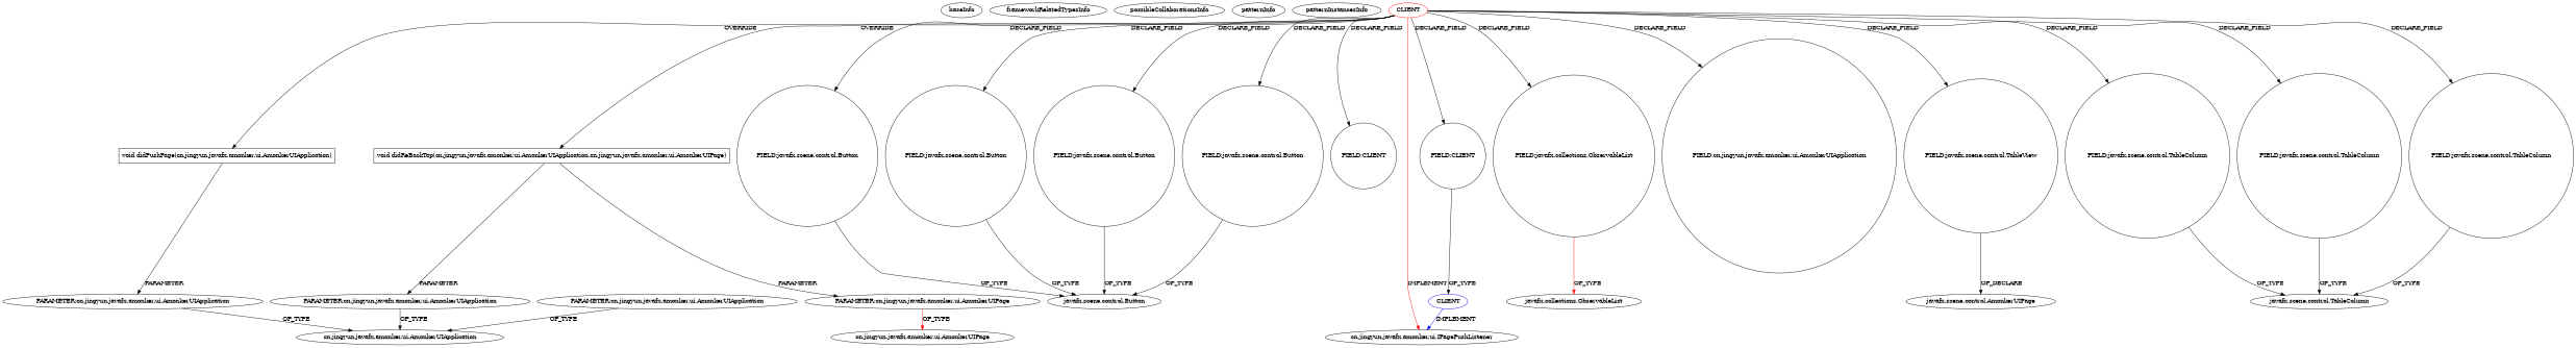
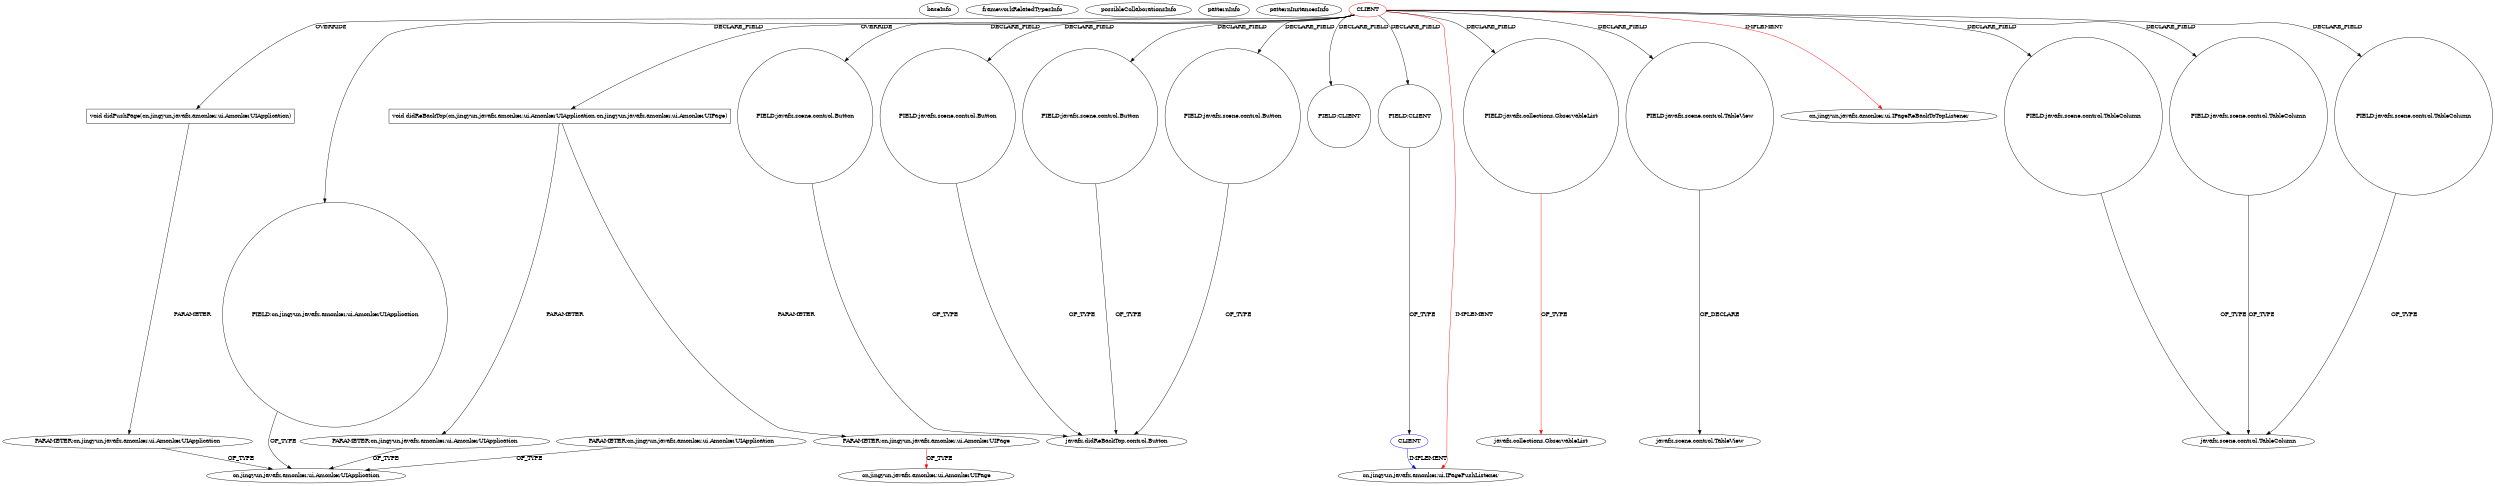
  digraph {
    node [isFrameworkType=false vertexType=FIELD_DECLARATION]
    baseInfo [category=pattern graphId=3905 isAnonymous=false possibleRelation=true isFrameworkType="" vertexType=""]
    frameworkRelatedTypesInfo [0="cn.jingyun.javafx.amonker.ui.IPageReBackToTopListener" 1="cn.jingyun.javafx.amonker.ui.IPagePushListener" isFrameworkType="" vertexType=""]
    possibleCollaborationsInfo [0="3905~FIELD_TYPE_DECLARATION-~cn.jingyun.javafx.amonker.ui.IPageReBackToTopListener cn.jingyun.javafx.amonker.ui.IPagePushListener ~cn.jingyun.javafx.amonker.ui.IPagePushListener ~false~false" isFrameworkType="" vertexType=""]
    patternInfo [frequency=2.0 patternRootClient=0 isFrameworkType="" vertexType=""]
    patternInstancesInfo [0="amonker-Trans~/amonker-Trans/Trans-master/src/cn/jingyun/trans/FFmpegArgumentsManagerPane.java~FFmpegArgumentsManagerPane~1846" 1="amonker-Trans~/amonker-Trans/Trans-master/src/cn/jingyun/trans/MainPane.java~MainPane~1847" isFrameworkType="" vertexType=""]
    n6 [label="void didPushPage(cn.jingyun.javafx.amonker.ui.AmonkerUIApplication)" shape=box vertexType=OVERRIDING_METHOD_DECLARATION]
    n7 [label="PARAMETER:cn.jingyun.javafx.amonker.ui.AmonkerUIApplication" vertexType=PARAMETER_DECLARATION]
    n8 [label="cn.jingyun.javafx.amonker.ui.AmonkerUIApplication" vertexType=FRAMEWORK_CLASS_TYPE]
    n9 [label="PARAMETER:cn.jingyun.javafx.amonker.ui.AmonkerUIApplication" vertexType=PARAMETER_DECLARATION]
    n10 [label="PARAMETER:cn.jingyun.javafx.amonker.ui.AmonkerUIApplication" vertexType=PARAMETER_DECLARATION]
    n11 [color=red label=CLIENT vertexType=ROOT_CLIENT_CLASS_DECLARATION]
    n12 [label="FIELD:javafx.scene.control.Button" shape=circle]
    n13 [label="FIELD:javafx.scene.control.Button" shape=circle]
    n14 [label="FIELD:javafx.scene.control.Button" shape=circle]
    n15 [label="FIELD:javafx.scene.control.Button" shape=circle]
    n16 [label="FIELD:CLIENT" shape=circle]
    n17 [label="FIELD:CLIENT" shape=circle]
    n18 [label="FIELD:javafx.collections.ObservableList" shape=circle]
    n19 [label="FIELD:cn.jingyun.javafx.amonker.ui.AmonkerUIApplication" shape=circle]
    n20 [label="FIELD:javafx.scene.control.TableView" shape=circle]
    n21 [label="void didReBackTop(cn.jingyun.javafx.amonker.ui.AmonkerUIApplication,cn.jingyun.javafx.amonker.ui.AmonkerUIPage)" shape=box vertexType=OVERRIDING_METHOD_DECLARATION]
+   n22 [label="cn.jingyun.javafx.amonker.ui.IPageReBackToTopListener" vertexType=FRAMEWORK_INTERFACE_TYPE]
    n23 [label="FIELD:javafx.scene.control.TableColumn" shape=circle]
    n24 [label="FIELD:javafx.scene.control.TableColumn" shape=circle]
    n25 [label="FIELD:javafx.scene.control.TableColumn" shape=circle]
    n26 [label="cn.jingyun.javafx.amonker.ui.IPagePushListener" vertexType=FRAMEWORK_INTERFACE_TYPE]
-   n27 [label="javafx.scene.control.Button" vertexType=FRAMEWORK_CLASS_TYPE]
+   n27 [label="javafx.didReBackTop.control.Button" vertexType=FRAMEWORK_CLASS_TYPE]
    n28 [color=blue label=CLIENT vertexType=REFERENCE_CLIENT_CLASS_DECLARATION]
    n29 [label="javafx.collections.ObservableList" vertexType=FRAMEWORK_INTERFACE_TYPE]
-   n30 [label="javafx.scene.control.AmonkerUIPage" vertexType=FRAMEWORK_CLASS_TYPE]
+   n30 [label="javafx.scene.control.TableView" vertexType=FRAMEWORK_CLASS_TYPE]
    n31 [label="PARAMETER:cn.jingyun.javafx.amonker.ui.AmonkerUIPage" vertexType=PARAMETER_DECLARATION]
    n32 [label="javafx.scene.control.TableColumn" vertexType=FRAMEWORK_CLASS_TYPE]
    n33 [label="cn.jingyun.javafx.amonker.ui.AmonkerUIPage" vertexType=FRAMEWORK_CLASS_TYPE]
    n6 -> n7 [label=PARAMETER]
    n7 -> n8 [label=OF_TYPE]
    n9 -> n8 [label=OF_TYPE]
    n10 -> n8 [label=OF_TYPE]
    n11 -> n6 [label=OVERRIDE]
    n11 -> n12 [label=DECLARE_FIELD]
    n11 -> n13 [label=DECLARE_FIELD]
    n11 -> n14 [label=DECLARE_FIELD]
    n11 -> n15 [label=DECLARE_FIELD]
    n11 -> n16 [label=DECLARE_FIELD]
    n11 -> n17 [label=DECLARE_FIELD]
    n11 -> n18 [label=DECLARE_FIELD]
    n11 -> n19 [label=DECLARE_FIELD]
    n11 -> n20 [label=DECLARE_FIELD]
    n11 -> n21 [label=OVERRIDE]
+   n11 -> n22 [color=red label=IMPLEMENT]
    n11 -> n23 [label=DECLARE_FIELD]
    n11 -> n24 [label=DECLARE_FIELD]
    n11 -> n25 [label=DECLARE_FIELD]
    n11 -> n26 [color=red label=IMPLEMENT]
    n12 -> n27 [label=OF_TYPE]
    n13 -> n27 [label=OF_TYPE]
    n14 -> n27 [label=OF_TYPE]
    n15 -> n27 [label=OF_TYPE]
    n17 -> n28 [label=OF_TYPE]
    n18 -> n29 [color=red label=OF_TYPE]
+   n19 -> n8 [label=OF_TYPE]
    n20 -> n30 [label=OF_DECLARE]
    n21 -> n9 [label=PARAMETER]
    n21 -> n31 [label=PARAMETER]
    n23 -> n32 [label=OF_TYPE]
    n24 -> n32 [label=OF_TYPE]
    n25 -> n32 [label=OF_TYPE]
    n28 -> n26 [color=blue label=IMPLEMENT]
    n31 -> n33 [color=red label=OF_TYPE]
  }
